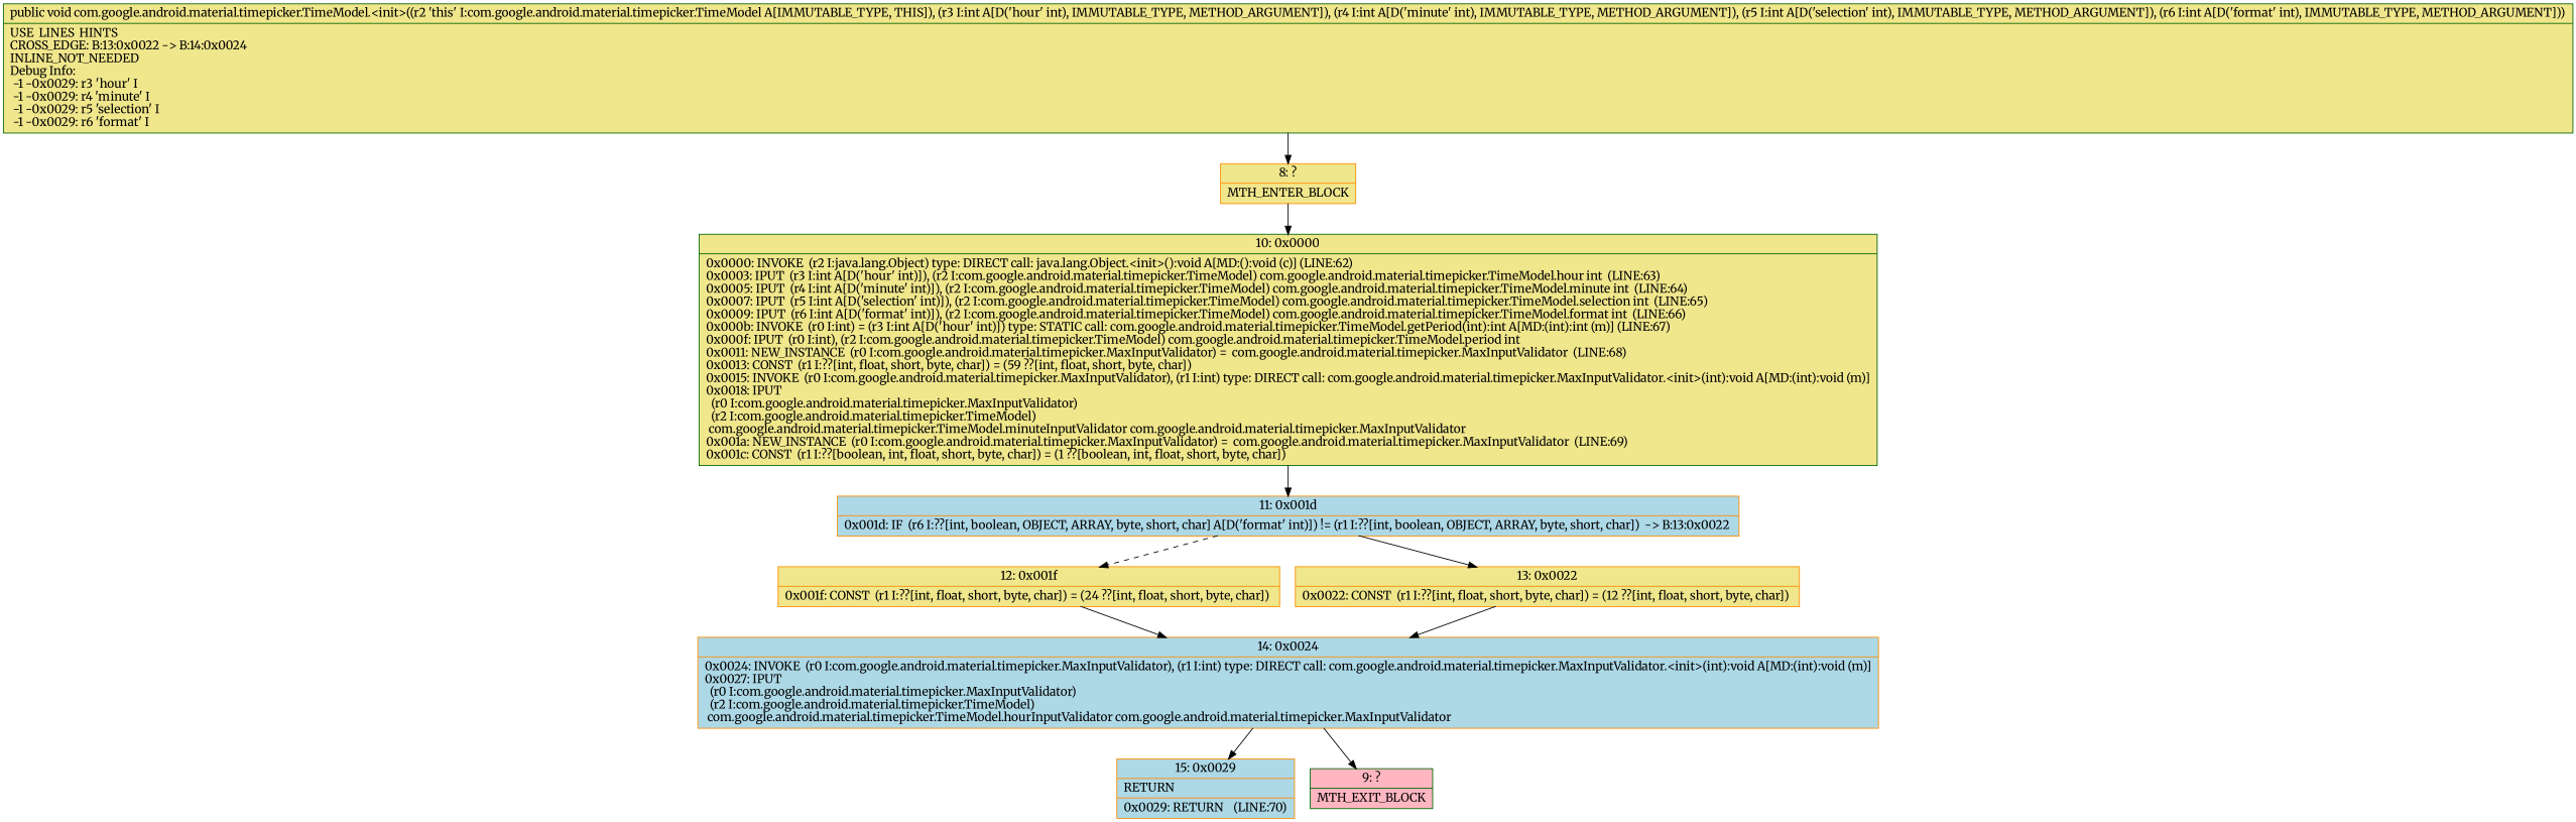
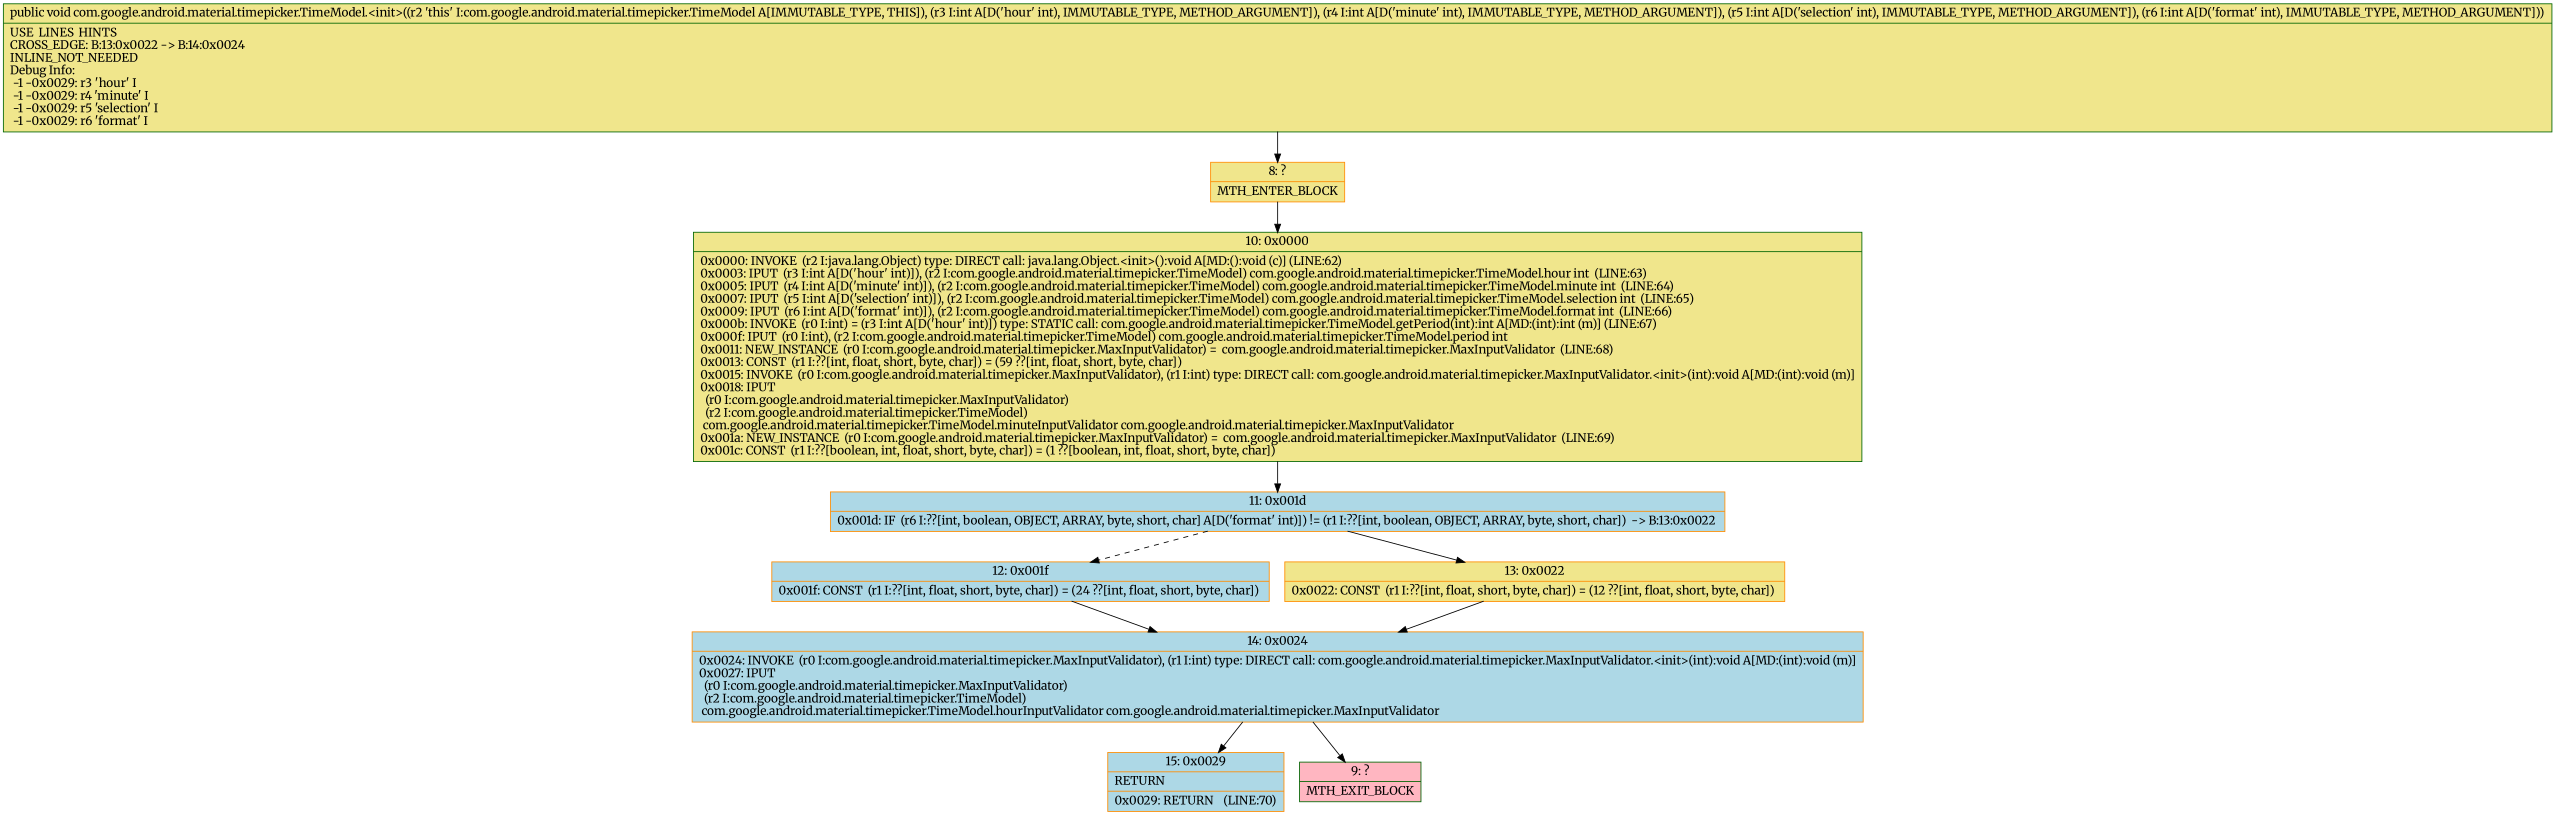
  digraph {
    fontname=Merriweather
    node [color=darkorange fillcolor=khaki fontname=Merriweather shape=record style=filled]
    edge [fontname=Merriweather]
    n1 [label="{8\:\ ?|MTH_ENTER_BLOCK\l}"]
    n2 [color=darkgreen label="{10\:\ 0x0000|0x0000: INVOKE  (r2 I:java.lang.Object) type: DIRECT call: java.lang.Object.\<init\>():void A[MD:():void (c)] (LINE:62)\l0x0003: IPUT  (r3 I:int A[D('hour' int)]), (r2 I:com.google.android.material.timepicker.TimeModel) com.google.android.material.timepicker.TimeModel.hour int  (LINE:63)\l0x0005: IPUT  (r4 I:int A[D('minute' int)]), (r2 I:com.google.android.material.timepicker.TimeModel) com.google.android.material.timepicker.TimeModel.minute int  (LINE:64)\l0x0007: IPUT  (r5 I:int A[D('selection' int)]), (r2 I:com.google.android.material.timepicker.TimeModel) com.google.android.material.timepicker.TimeModel.selection int  (LINE:65)\l0x0009: IPUT  (r6 I:int A[D('format' int)]), (r2 I:com.google.android.material.timepicker.TimeModel) com.google.android.material.timepicker.TimeModel.format int  (LINE:66)\l0x000b: INVOKE  (r0 I:int) = (r3 I:int A[D('hour' int)]) type: STATIC call: com.google.android.material.timepicker.TimeModel.getPeriod(int):int A[MD:(int):int (m)] (LINE:67)\l0x000f: IPUT  (r0 I:int), (r2 I:com.google.android.material.timepicker.TimeModel) com.google.android.material.timepicker.TimeModel.period int \l0x0011: NEW_INSTANCE  (r0 I:com.google.android.material.timepicker.MaxInputValidator) =  com.google.android.material.timepicker.MaxInputValidator  (LINE:68)\l0x0013: CONST  (r1 I:??[int, float, short, byte, char]) = (59 ??[int, float, short, byte, char]) \l0x0015: INVOKE  (r0 I:com.google.android.material.timepicker.MaxInputValidator), (r1 I:int) type: DIRECT call: com.google.android.material.timepicker.MaxInputValidator.\<init\>(int):void A[MD:(int):void (m)]\l0x0018: IPUT  \l  (r0 I:com.google.android.material.timepicker.MaxInputValidator)\l  (r2 I:com.google.android.material.timepicker.TimeModel)\l com.google.android.material.timepicker.TimeModel.minuteInputValidator com.google.android.material.timepicker.MaxInputValidator \l0x001a: NEW_INSTANCE  (r0 I:com.google.android.material.timepicker.MaxInputValidator) =  com.google.android.material.timepicker.MaxInputValidator  (LINE:69)\l0x001c: CONST  (r1 I:??[boolean, int, float, short, byte, char]) = (1 ??[boolean, int, float, short, byte, char]) \l}"]
    n3 [fillcolor=lightblue label="{11\:\ 0x001d|0x001d: IF  (r6 I:??[int, boolean, OBJECT, ARRAY, byte, short, char] A[D('format' int)]) != (r1 I:??[int, boolean, OBJECT, ARRAY, byte, short, char])  \-\> B:13:0x0022 \l}"]
-   n4 [label="{12\:\ 0x001f|0x001f: CONST  (r1 I:??[int, float, short, byte, char]) = (24 ??[int, float, short, byte, char]) \l}"]
+   n4 [fillcolor=lightblue label="{12\:\ 0x001f|0x001f: CONST  (r1 I:??[int, float, short, byte, char]) = (24 ??[int, float, short, byte, char]) \l}"]
    n5 [label="{13\:\ 0x0022|0x0022: CONST  (r1 I:??[int, float, short, byte, char]) = (12 ??[int, float, short, byte, char]) \l}"]
    n6 [fillcolor=lightblue label="{14\:\ 0x0024|0x0024: INVOKE  (r0 I:com.google.android.material.timepicker.MaxInputValidator), (r1 I:int) type: DIRECT call: com.google.android.material.timepicker.MaxInputValidator.\<init\>(int):void A[MD:(int):void (m)]\l0x0027: IPUT  \l  (r0 I:com.google.android.material.timepicker.MaxInputValidator)\l  (r2 I:com.google.android.material.timepicker.TimeModel)\l com.google.android.material.timepicker.TimeModel.hourInputValidator com.google.android.material.timepicker.MaxInputValidator \l}"]
    n7 [fillcolor=lightblue label="{15\:\ 0x0029|RETURN\l|0x0029: RETURN    (LINE:70)\l}"]
    n8 [color=darkgreen fillcolor=lightpink label="{9\:\ ?|MTH_EXIT_BLOCK\l}"]
    n9 [color=darkgreen label="{public void com.google.android.material.timepicker.TimeModel.\<init\>((r2 'this' I:com.google.android.material.timepicker.TimeModel A[IMMUTABLE_TYPE, THIS]), (r3 I:int A[D('hour' int), IMMUTABLE_TYPE, METHOD_ARGUMENT]), (r4 I:int A[D('minute' int), IMMUTABLE_TYPE, METHOD_ARGUMENT]), (r5 I:int A[D('selection' int), IMMUTABLE_TYPE, METHOD_ARGUMENT]), (r6 I:int A[D('format' int), IMMUTABLE_TYPE, METHOD_ARGUMENT]))  | USE_LINES_HINTS\lCROSS_EDGE: B:13:0x0022 \-\> B:14:0x0024\lINLINE_NOT_NEEDED\lDebug Info:\l  \-1 \-0x0029: r3 'hour' I\l  \-1 \-0x0029: r4 'minute' I\l  \-1 \-0x0029: r5 'selection' I\l  \-1 \-0x0029: r6 'format' I\l}"]
    n1 -> n2
    n2 -> n3
    n3 -> n4 [style=dashed]
    n3 -> n5
    n4 -> n6
    n5 -> n6
    n6 -> n7
    n6 -> n8
    n9 -> n1
  }
